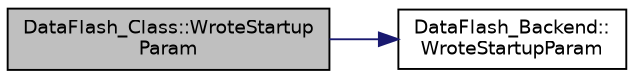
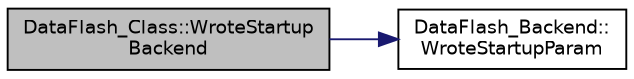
  digraph {
    rankdir=LR
    node [color=black fontname=Helvetica fontsize=10 shape=record style=filled]
-   n1 [fillcolor=grey75 fontcolor=black height=0.2 label="DataFlash_Class::WroteStartup\lParam" width=0.4]
+   n1 [fillcolor=grey75 fontcolor=black height=0.2 label="DataFlash_Class::WroteStartup\lBackend" width=0.4]
    n2 [fillcolor=white height=0.2 label="DataFlash_Backend::\lWroteStartupParam" width=0.4]
    n1 -> n2 [color=midnightblue fontname=Helvetica fontsize=10 labelfontname=Helvetica labelfontsize=10 style=solid]
  }
